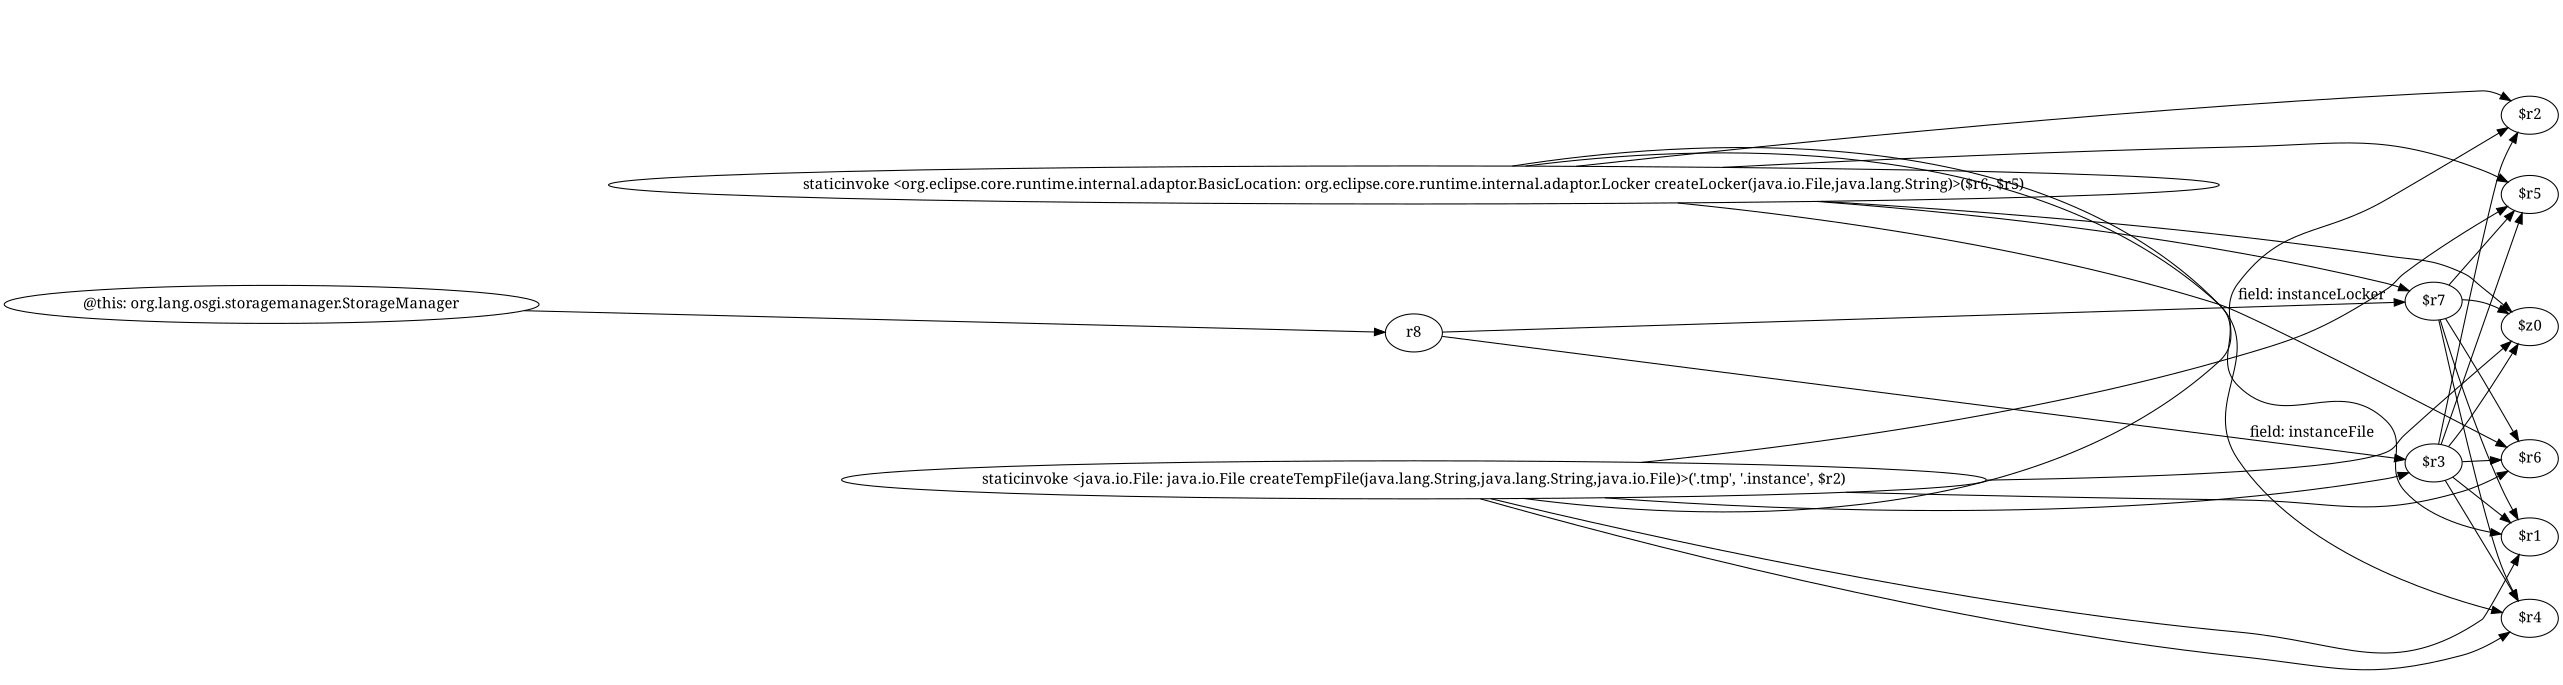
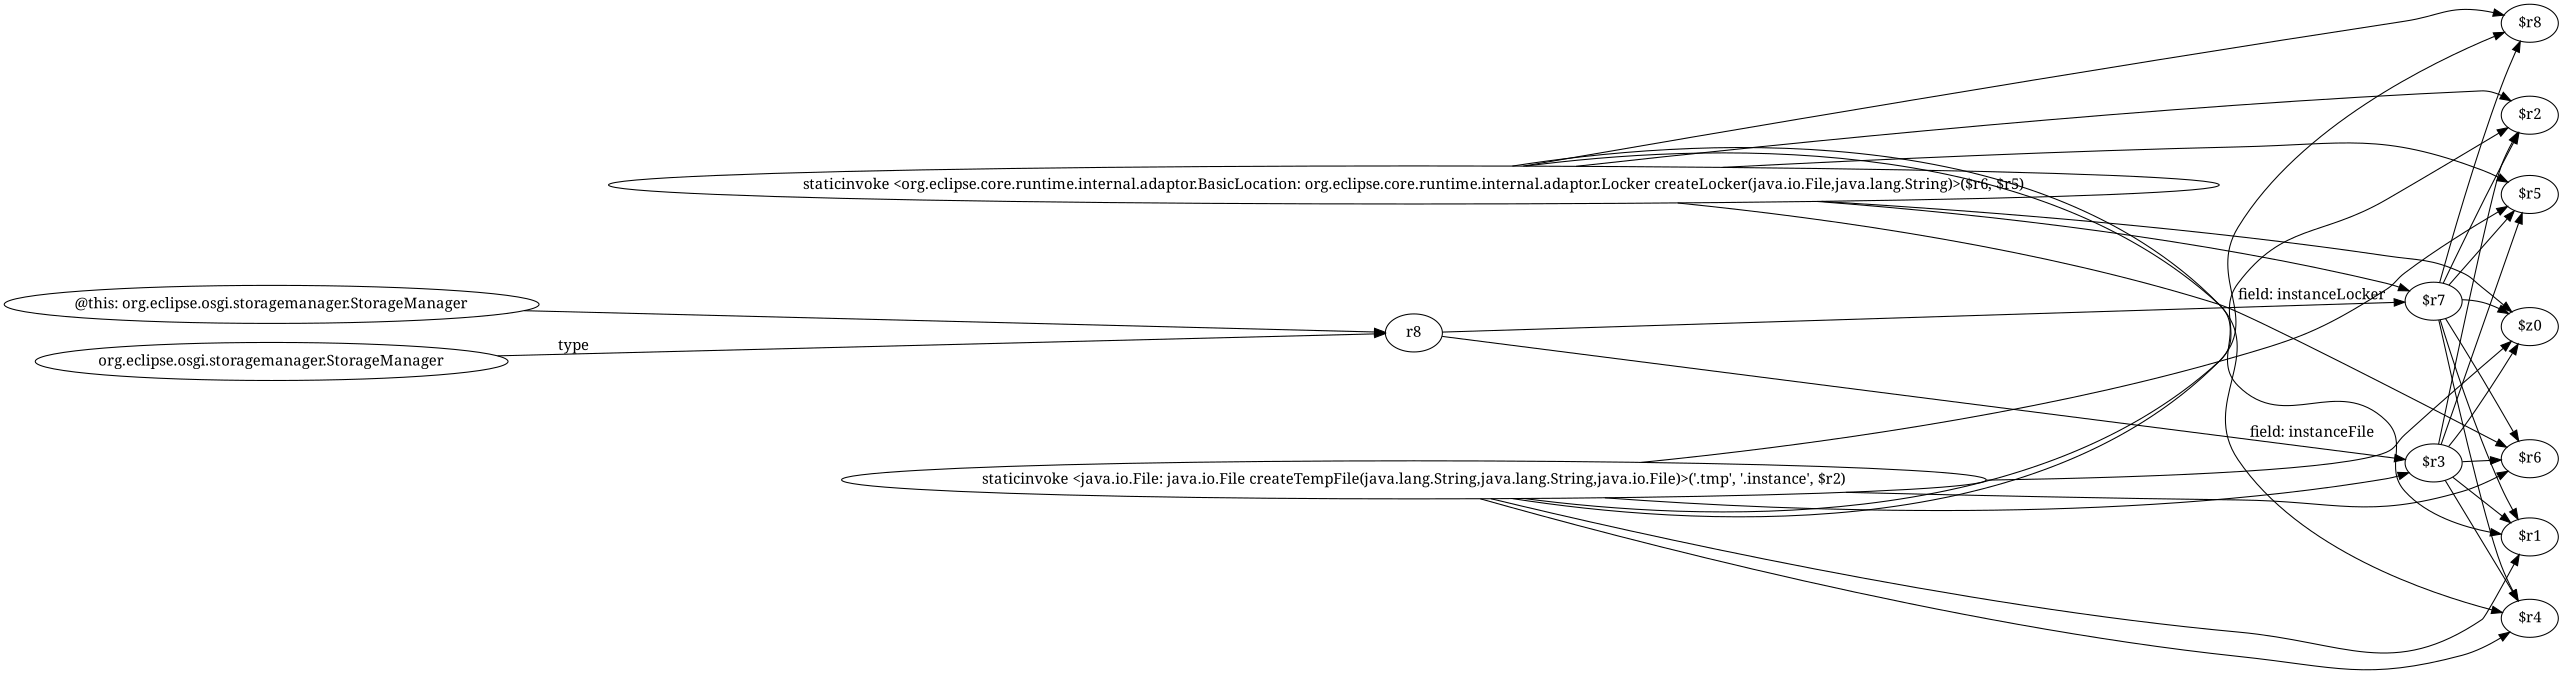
  digraph {
    fontname="Noto Serif"
    rankdir=LR
    node [fontname="Noto Serif"]
    edge [fontname="Noto Serif"]
    n1 [label="$r3"]
    n2 [label="$r5"]
    n3 [label="$r4"]
    n4 [label="$r6"]
    n5 [label="$r2"]
    n6 [label="$r1"]
    n7 [label="$z0"]
+   n8 [label="$r8"]
    n9 [label="staticinvoke <java.io.File: java.io.File createTempFile(java.lang.String,java.lang.String,java.io.File)>('.tmp', '.instance', $r2)"]
    n10 [label="$r7"]
-   n11 [label="@this: org.lang.osgi.storagemanager.StorageManager"]
+   n11 [label="@this: org.eclipse.osgi.storagemanager.StorageManager"]
    n12 [label=r8]
    n13 [label="staticinvoke <org.eclipse.core.runtime.internal.adaptor.BasicLocation: org.eclipse.core.runtime.internal.adaptor.Locker createLocker(java.io.File,java.lang.String)>($r6, $r5)"]
+   n14 [label="org.eclipse.osgi.storagemanager.StorageManager"]
    n1 -> n2
    n1 -> n3
    n1 -> n4
    n1 -> n5
    n1 -> n6
    n1 -> n7
    n9 -> n1
    n9 -> n2
    n9 -> n3
    n9 -> n4
    n9 -> n5
    n9 -> n6
    n9 -> n7
+   n9 -> n8
    n10 -> n2
    n10 -> n3
    n10 -> n4
+   n10 -> n5
    n10 -> n6
    n10 -> n7
+   n10 -> n8
    n11 -> n12
    n12 -> n1 [label="field: instanceFile"]
    n12 -> n10 [label="field: instanceLocker"]
    n13 -> n2
    n13 -> n3
    n13 -> n4
    n13 -> n5
    n13 -> n6
    n13 -> n7
+   n13 -> n8
    n13 -> n10
+   n14 -> n12 [label=type]
  }
